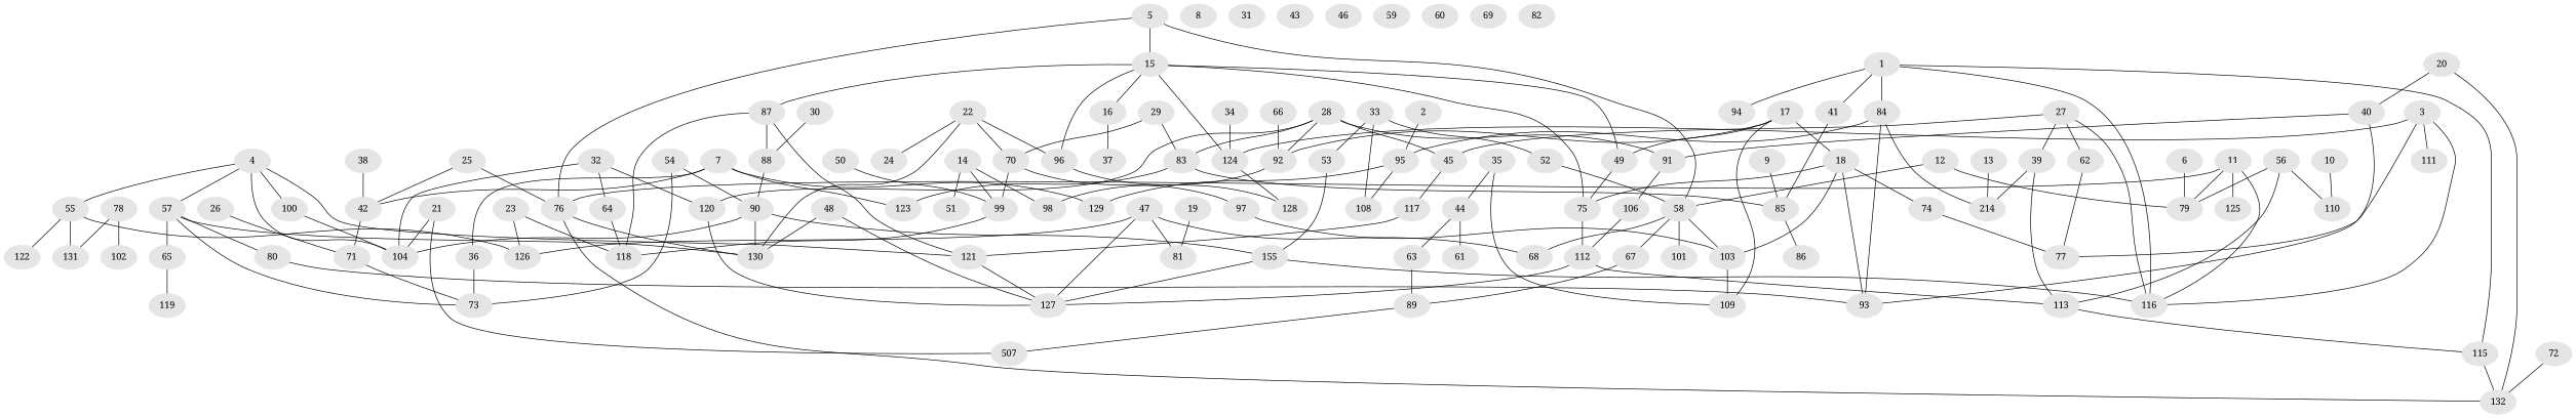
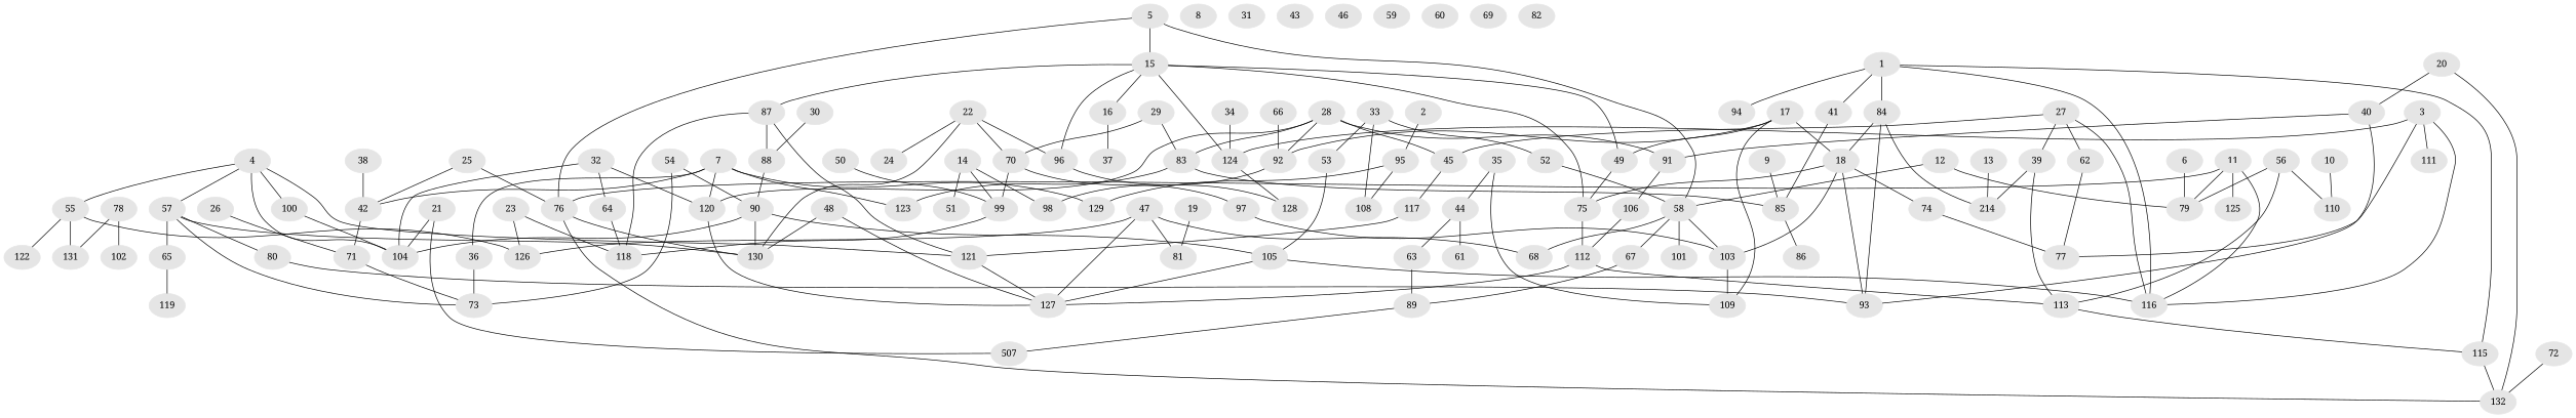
  graph {
    fontname="Noto Serif"
    node [color=gray90 fontname="Noto Serif" style=filled]
    edge [fontname="Noto Serif"]
    1
    41
    84
    94
    115
    116
    85
    95
    n9 [label=214]
    93
    132
    2
    129
    108
    3
    77
    111
    124
    128
    4
    55
    57
    100
    104
    121
    126
    122
    131
    130
    73
    65
    80
    127
    5
    15
    58
    76
    16
    49
    75
    87
    96
    103
    68
    67
    101
    6
    79
    7
    36
    42
    120
    123
    71
    8
    9
    86
    10
    110
    11
    125
    12
    13
    14
    51
    98
    99
    118
    37
    112
    88
    17
    18
    92
    109
    74
    19
    81
    20
    40
    91
    21
    n83 [label=507]
    22
    24
    70
    97
    23
    25
    26
    27
    39
    45
    62
    113
    117
    28
    83
    106
    29
    30
    90
    31
    32
    64
    33
    52
    53
-   105 [label=155]
+   105
    34
    35
    44
    61
    63
    38
    43
    89
    46
    47
    48
    50
    54
    56
    119
    59
    60
    66
    69
    72
    78
    102
    82
    1 -- 41
    1 -- 84
    1 -- 94
    1 -- 115
    1 -- 116
    41 -- 85
-   84 -- 95
+   84 -- 18
    84 -- n9
    84 -- 93
    115 -- 132
    85 -- 86
    95 -- 129
    95 -- 108
    2 -- 95
    3 -- 116
    3 -- 77
    3 -- 111
    3 -- 124
    124 -- 128
    4 -- 55
    4 -- 57
    4 -- 100
    4 -- 104
    4 -- 121
    55 -- 126
    55 -- 122
    55 -- 131
    57 -- 130
    57 -- 73
    57 -- 65
    57 -- 80
    100 -- 104
    121 -- 127
    65 -- 119
    80 -- 93
    5 -- 15
    5 -- 58
    5 -- 76
    15 -- 124
    15 -- 16
    15 -- 49
    15 -- 75
    15 -- 87
    15 -- 96
    58 -- 103
    58 -- 68
    58 -- 67
    58 -- 101
    76 -- 132
    76 -- 130
    16 -- 37
    49 -- 75
    75 -- 112
    87 -- 121
    87 -- 118
    87 -- 88
    96 -- 128
    103 -- 109
    67 -- 89
    6 -- 79
    7 -- 129
    7 -- 36
    7 -- 42
+   7 -- 120
    7 -- 123
    36 -- 73
    42 -- 71
    120 -- 127
    71 -- 73
    9 -- 85
    10 -- 110
    11 -- 116
    11 -- 76
    11 -- 79
    11 -- 125
    12 -- 58
    12 -- 79
    13 -- n9
    14 -- 51
    14 -- 98
    14 -- 99
    99 -- 118
    112 -- 127
    112 -- 113
    88 -- 90
    17 -- 49
    17 -- 18
    17 -- 92
    17 -- 109
    18 -- 93
    18 -- 75
    18 -- 103
    18 -- 74
    92 -- 98
    74 -- 77
    19 -- 81
    20 -- 132
    20 -- 40
    40 -- 93
    40 -- 91
    91 -- 106
    21 -- 104
    21 -- n83
    22 -- 130
    22 -- 96
    22 -- 24
    22 -- 70
    70 -- 99
    70 -- 97
    97 -- 103
    23 -- 126
    23 -- 118
    25 -- 76
    25 -- 42
    26 -- 71
    27 -- 116
    27 -- 39
    27 -- 45
    27 -- 62
    39 -- n9
    39 -- 113
    45 -- 117
    62 -- 77
    113 -- 115
    117 -- 121
    28 -- 120
    28 -- 92
    28 -- 91
    28 -- 45
    28 -- 83
    83 -- 85
    83 -- 123
    106 -- 112
    29 -- 70
    29 -- 83
    30 -- 88
    90 -- 104
    90 -- 130
    90 -- 105
    32 -- 104
    32 -- 120
    32 -- 64
    64 -- 118
    33 -- 108
    33 -- 52
    33 -- 53
    52 -- 58
    53 -- 105
    105 -- 116
    105 -- 127
    34 -- 124
    35 -- 109
    35 -- 44
    44 -- 61
    44 -- 63
    63 -- 89
    38 -- 42
    89 -- n83
    47 -- 126
    47 -- 127
    47 -- 68
    47 -- 81
    48 -- 130
    48 -- 127
    50 -- 99
    54 -- 73
    54 -- 90
    56 -- 79
    56 -- 110
    56 -- 113
    66 -- 92
    72 -- 132
    78 -- 131
    78 -- 102
  }
